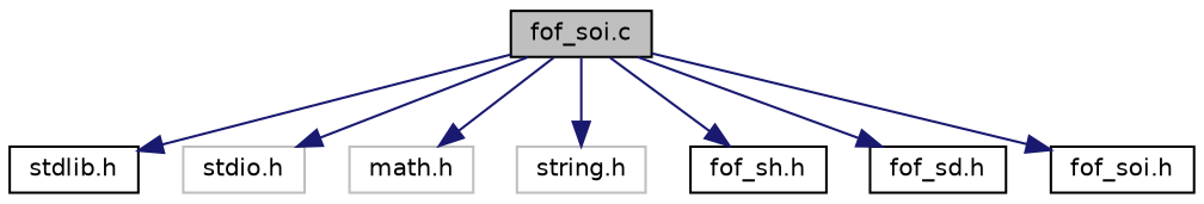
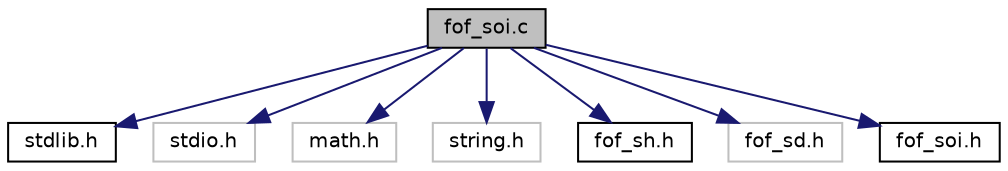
  digraph {
    node [color=black fillcolor=white fontname=Helvetica fontsize=10 shape=record style=filled]
    edge [color=midnightblue fontname=Helvetica fontsize=10 labelfontname=Helvetica labelfontsize=10 style=solid]
    n1 [fillcolor=grey75 fontcolor=black height=0.2 label="fof_soi.c" width=0.4]
    n2 [height=0.2 label="stdlib.h" width=0.4]
    n3 [color=grey75 height=0.2 label="stdio.h" width=0.4]
    n4 [color=grey75 height=0.2 label="math.h" width=0.4]
    n5 [color=grey75 height=0.2 label="string.h" width=0.4]
    n6 [height=0.2 label="fof_sh.h" width=0.4]
-   n7 [height=0.2 label="fof_sd.h" width=0.4]
+   n7 [color=grey75 height=0.2 label="fof_sd.h" width=0.4]
    n8 [height=0.2 label="fof_soi.h" width=0.4]
    n1 -> n2
    n1 -> n3
    n1 -> n4
    n1 -> n5
    n1 -> n6
    n1 -> n7
    n1 -> n8
  }
